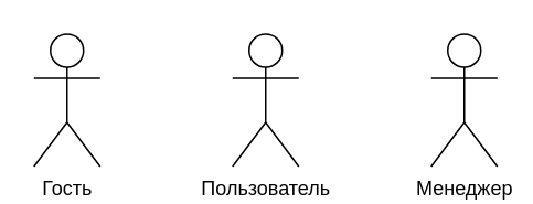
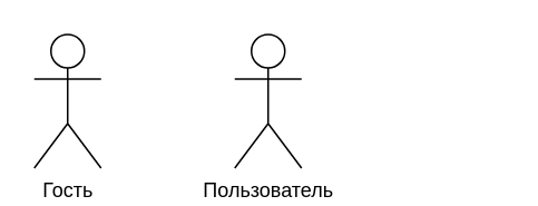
  <mxCell id="0" />
  <mxCell id="1" parent="0" />
  <mxCell id="2" value="Гость" style="shape=umlActor;verticalLabelPosition=bottom;labelBackgroundColor=#ffffff;verticalAlign=top;html=1;outlineConnect=0;" vertex="1" parent="1"><mxGeometry x="20" y="20" width="40" height="80" as="geometry" /></mxCell>
  <mxCell id="3" value="Пользователь" style="shape=umlActor;verticalLabelPosition=bottom;labelBackgroundColor=#ffffff;verticalAlign=top;html=1;outlineConnect=0;" vertex="1" parent="1"><mxGeometry x="140" y="20" width="40" height="80" as="geometry" /></mxCell>
- <mxCell id="4" value="Менеджер" style="shape=umlActor;verticalLabelPosition=bottom;labelBackgroundColor=#ffffff;verticalAlign=top;html=1;outlineConnect=0;" vertex="1" parent="1"><mxGeometry x="260" y="20" width="40" height="80" as="geometry" /></mxCell>
